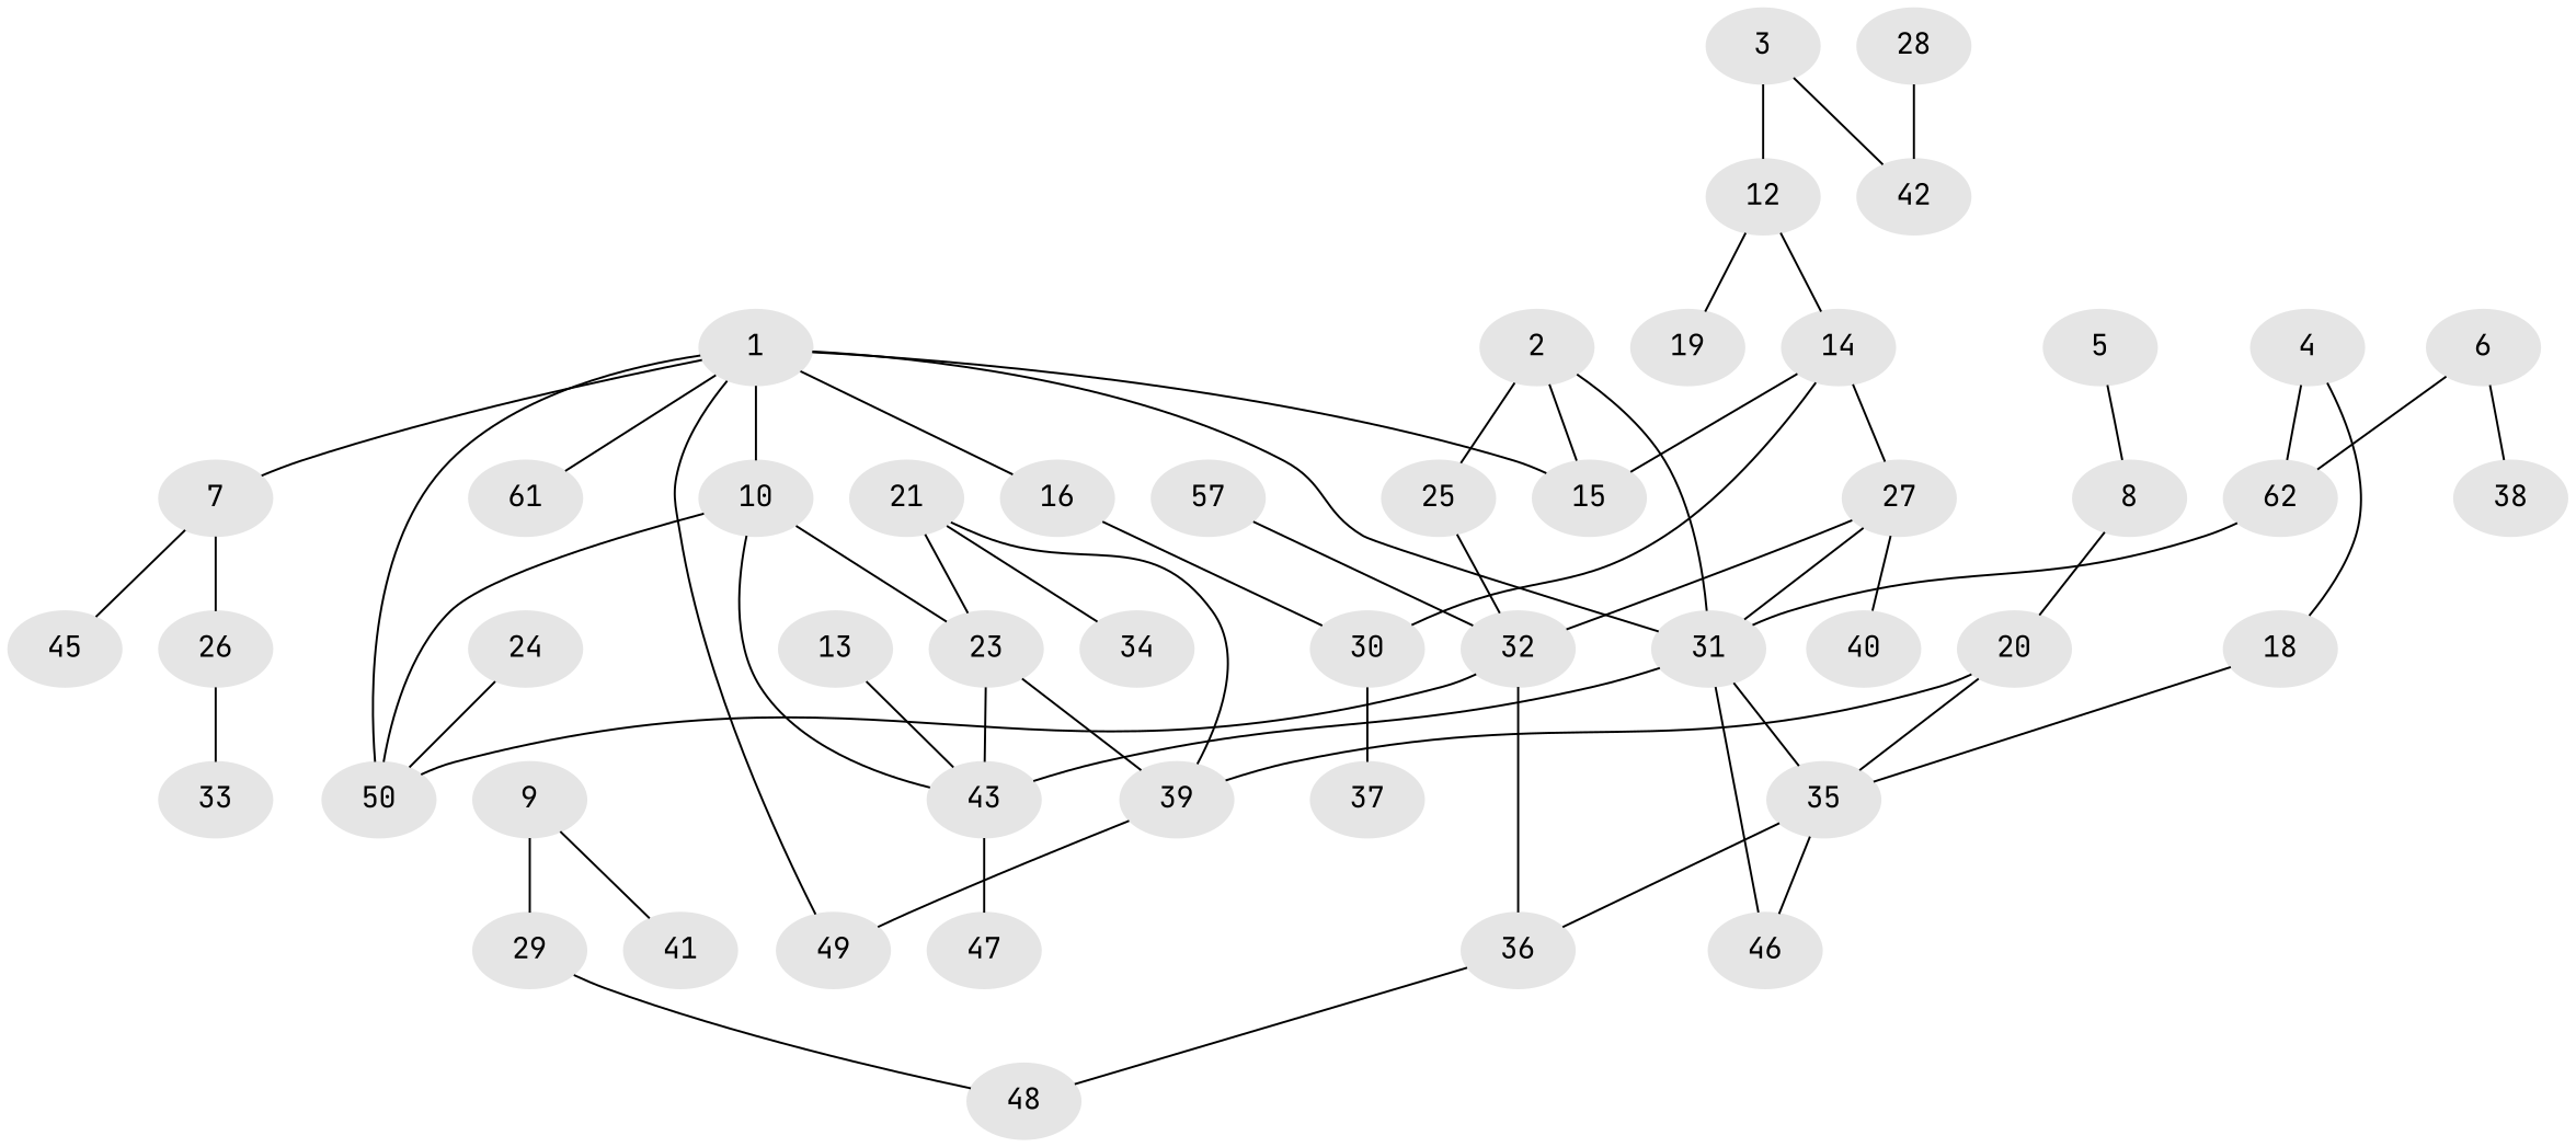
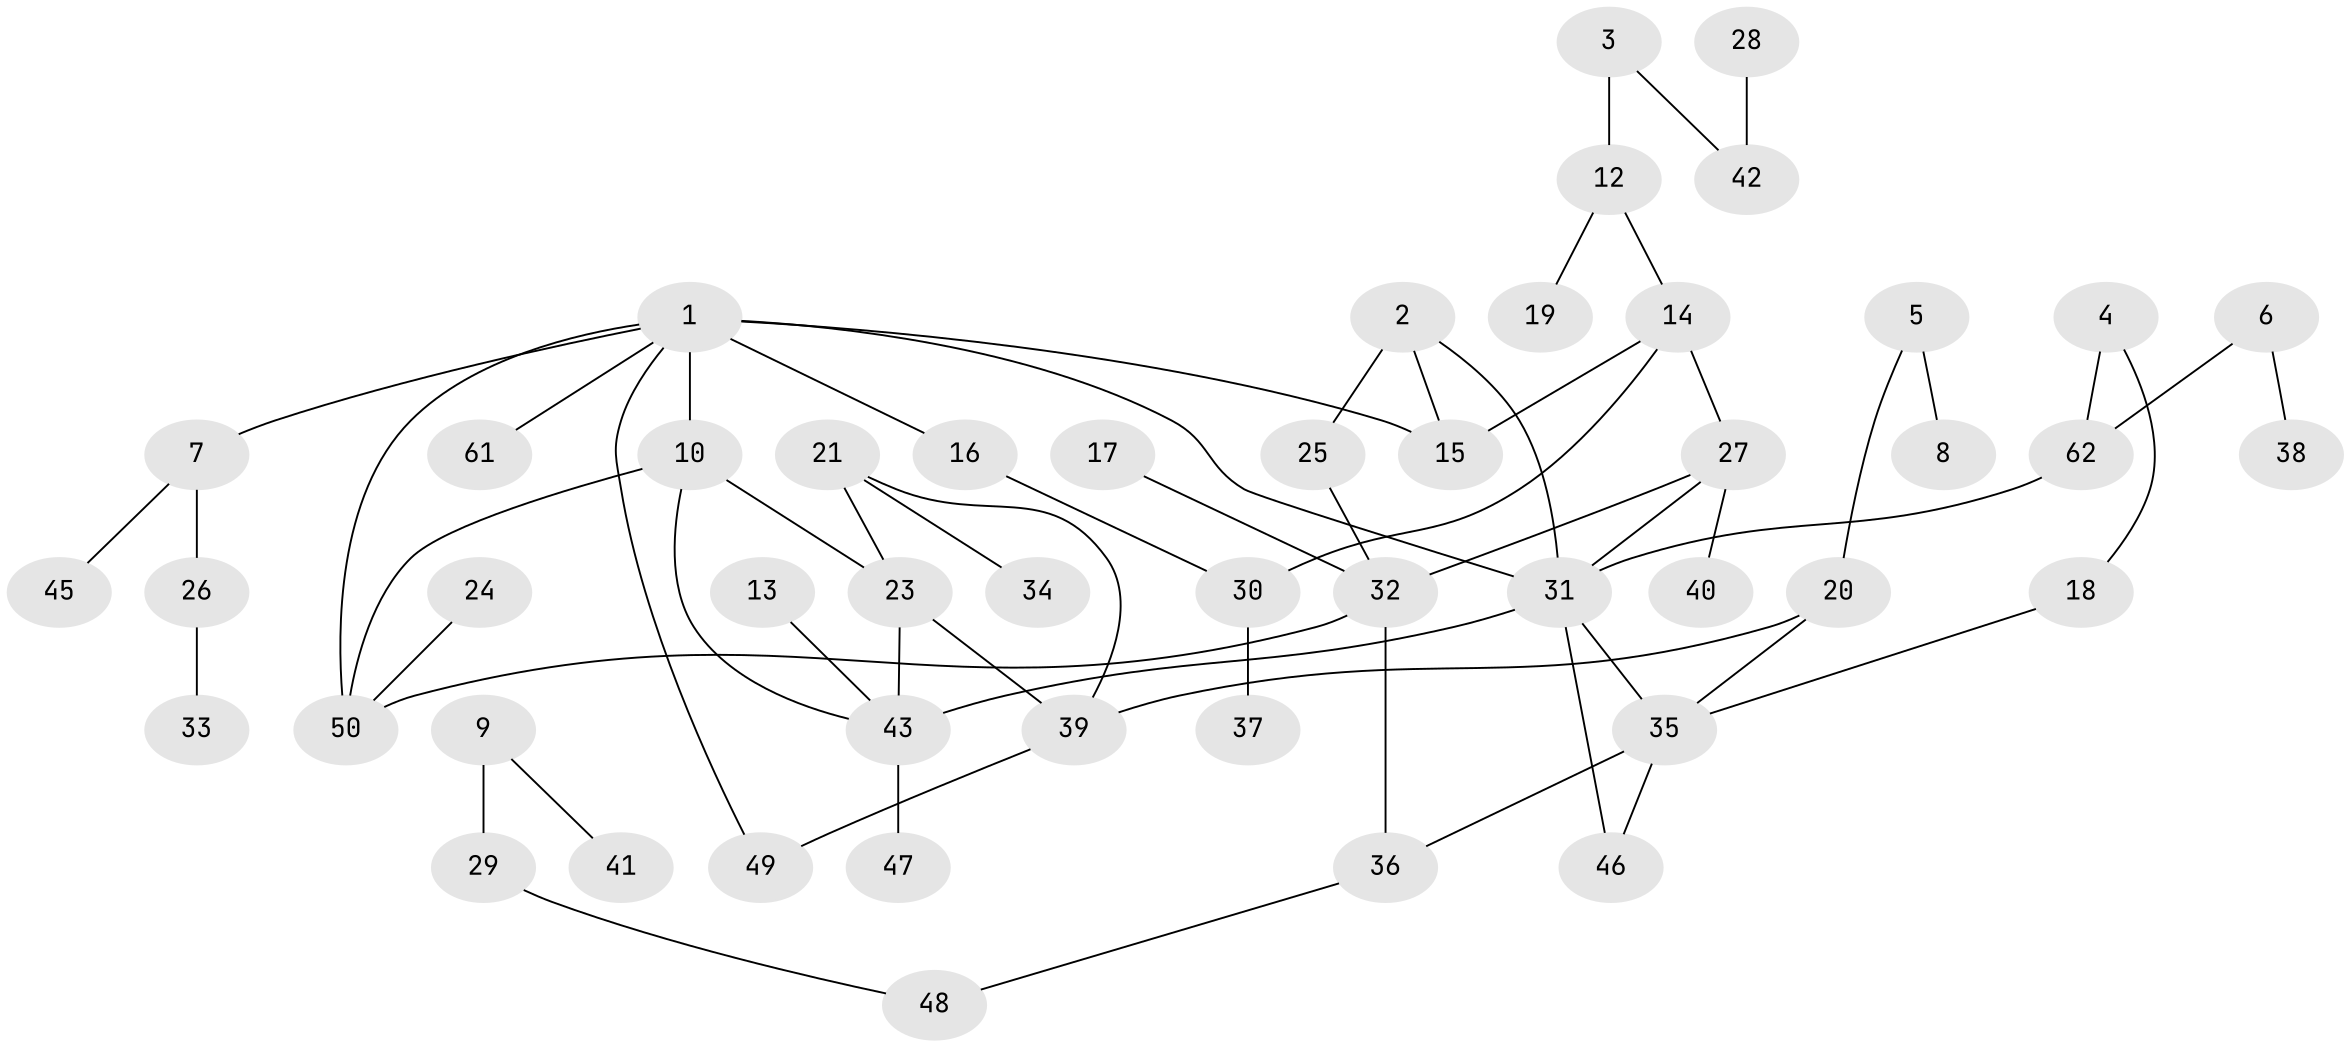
  graph {
    fontname="JetBrains Mono"
    node [color=gray90 fontname="JetBrains Mono" style=filled]
    edge [fontname="JetBrains Mono" weight=1.0]
    1
    7
    10
    n4 [label=61]
    15
    16
    31
    49
    50
    26
    45
    23
    43
    30
    35
    46
    2
    25
    32
    3
    12
    42
    14
    19
    4
    18
    n27 [label=62]
    5
    8
    20
    6
    38
    33
    39
    9
    29
    41
    48
    47
    27
    13
    40
    37
-   17 [label=57]
+   17
    36
    21
    34
    24
    28
    1 -- 7
    1 -- 10
    1 -- n4
    1 -- 15
    1 -- 16 [weight=2.0]
    1 -- 31
    1 -- 49
    1 -- 50
    7 -- 26
    7 -- 45
    10 -- 50
    10 -- 23
    10 -- 43
    16 -- 30
    31 -- 43
    31 -- 35
    31 -- 46
    26 -- 33
    23 -- 43
    23 -- 39
    43 -- 47
    30 -- 37
    35 -- 46
    35 -- 36
    2 -- 15
    2 -- 31
    2 -- 25
    25 -- 32
    32 -- 50
    32 -- 36
    3 -- 12
    3 -- 42
    12 -- 14
    12 -- 19
    14 -- 15
    14 -- 30
    14 -- 27
    4 -- 18
    4 -- n27
    18 -- 35
    n27 -- 31
    5 -- 8
-   8 -- 20
+   5 -- 20
    20 -- 35
    20 -- 39
    6 -- n27
    6 -- 38
    39 -- 49
    9 -- 29
    9 -- 41
    29 -- 48
    27 -- 31
    27 -- 32
    27 -- 40
    13 -- 43
    17 -- 32
    36 -- 48
    21 -- 23
    21 -- 39
    21 -- 34
    24 -- 50
    28 -- 42
  }
